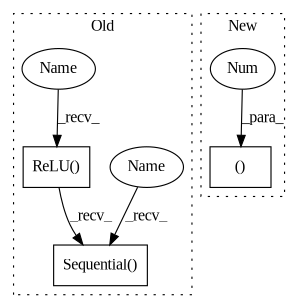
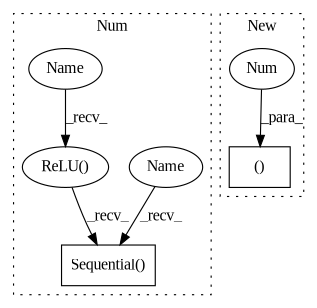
  digraph {
    fontname="Liberation Serif"
    node [a=75 fontname="Liberation Serif" l=2 s=1788 shape=box]
    edge [fontname="Liberation Serif"]
-   n1 [l=9 label="ReLU()"]
+   n1 [l=9 label="ReLU()" shape=ellipse]
    n2 [l="28,1" label="Sequential()" s="1644,1859"]
    n3 [a=87 label=Name s=1644 shape=ellipse]
    n4 [a=87 label=Name shape=ellipse]
    n5 [a=54 l=3 label="()" s=1905]
    n6 [a=76 l=1 label=Num s=1907 shape=ellipse]
    subgraph cluster_1 {
-     label=Old
+     label=Num
      style=dotted
      n1
      n2
      n3
      n4
    }
    subgraph cluster_2 {
      label=New
      style=dotted
      n5
      n6
    }
    n1 -> n2 [label=_recv_]
    n3 -> n2 [label=_recv_]
    n4 -> n1 [label=_recv_]
    n6 -> n5 [label=_para_]
  }
